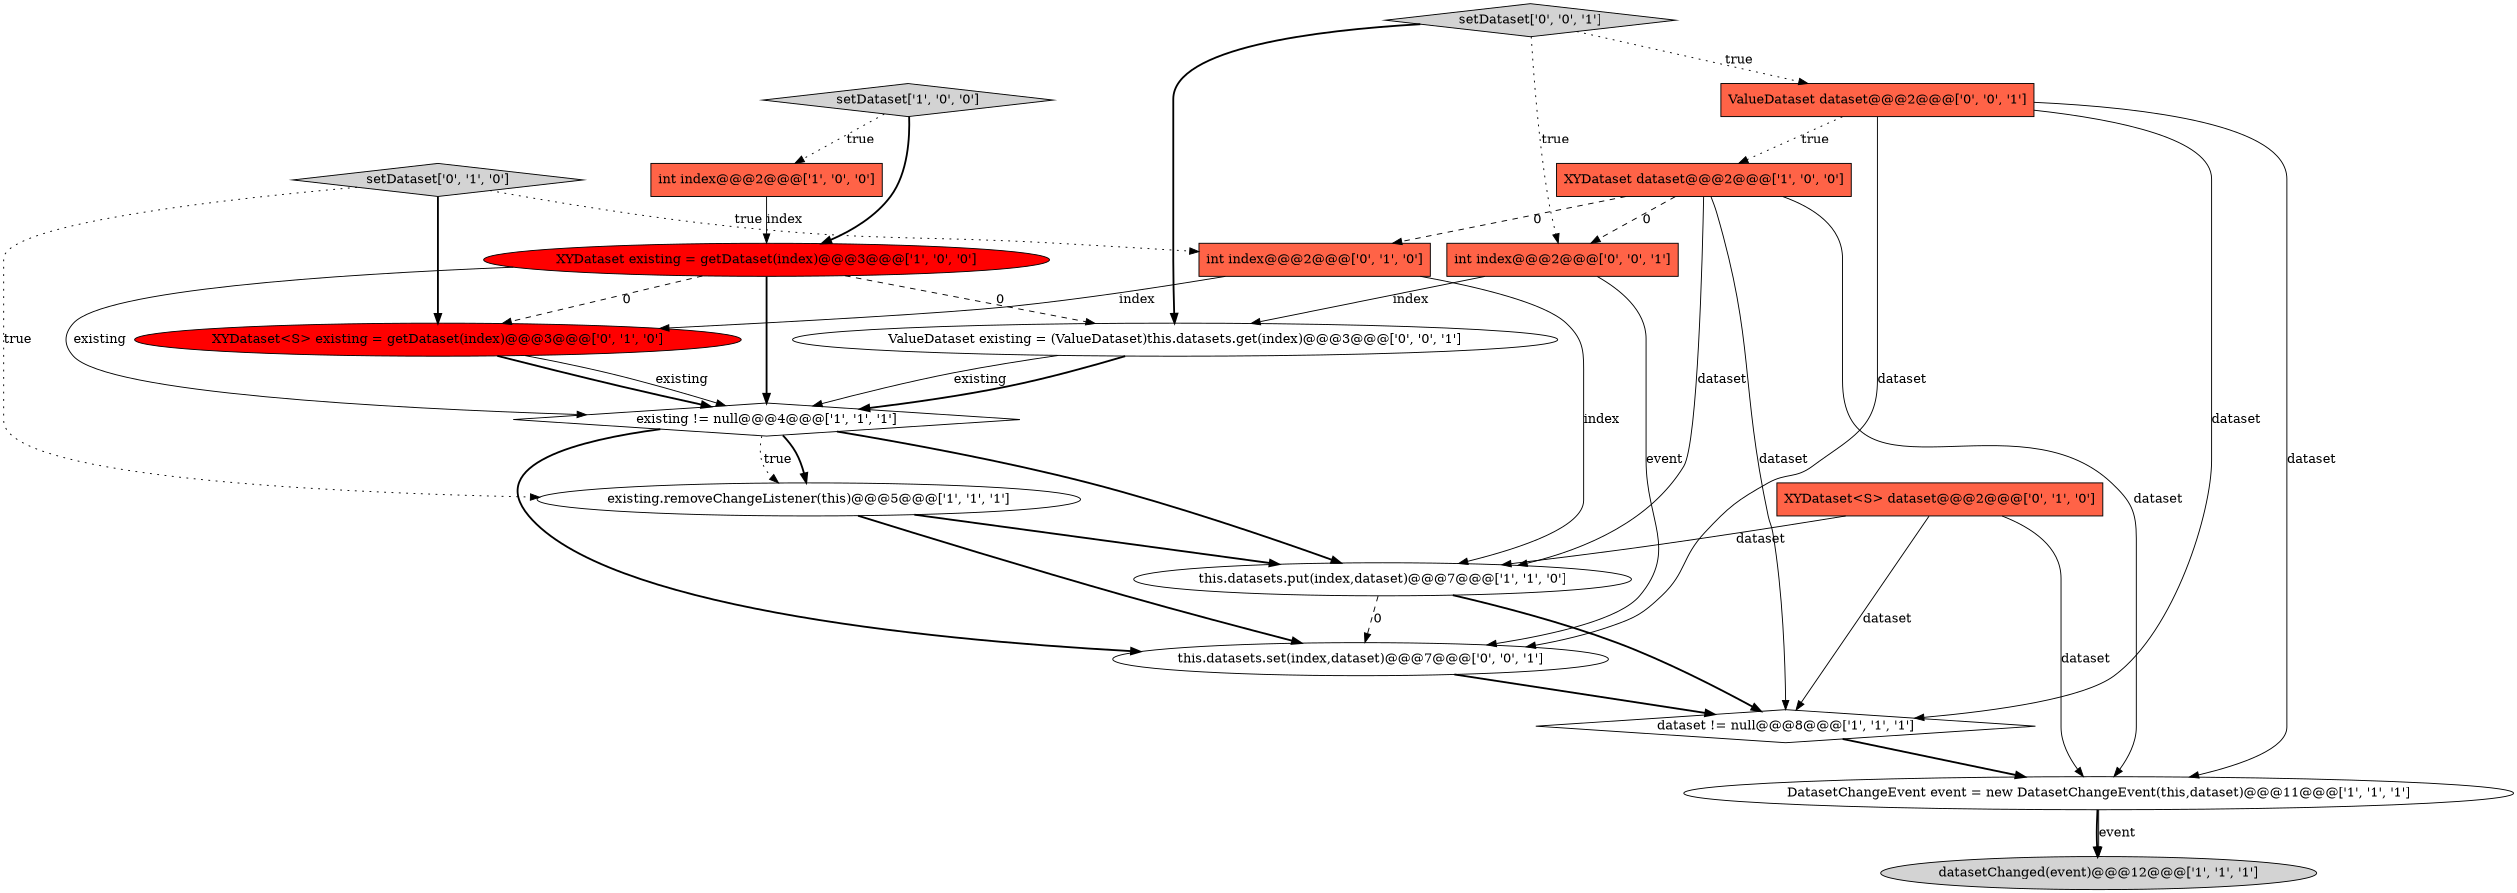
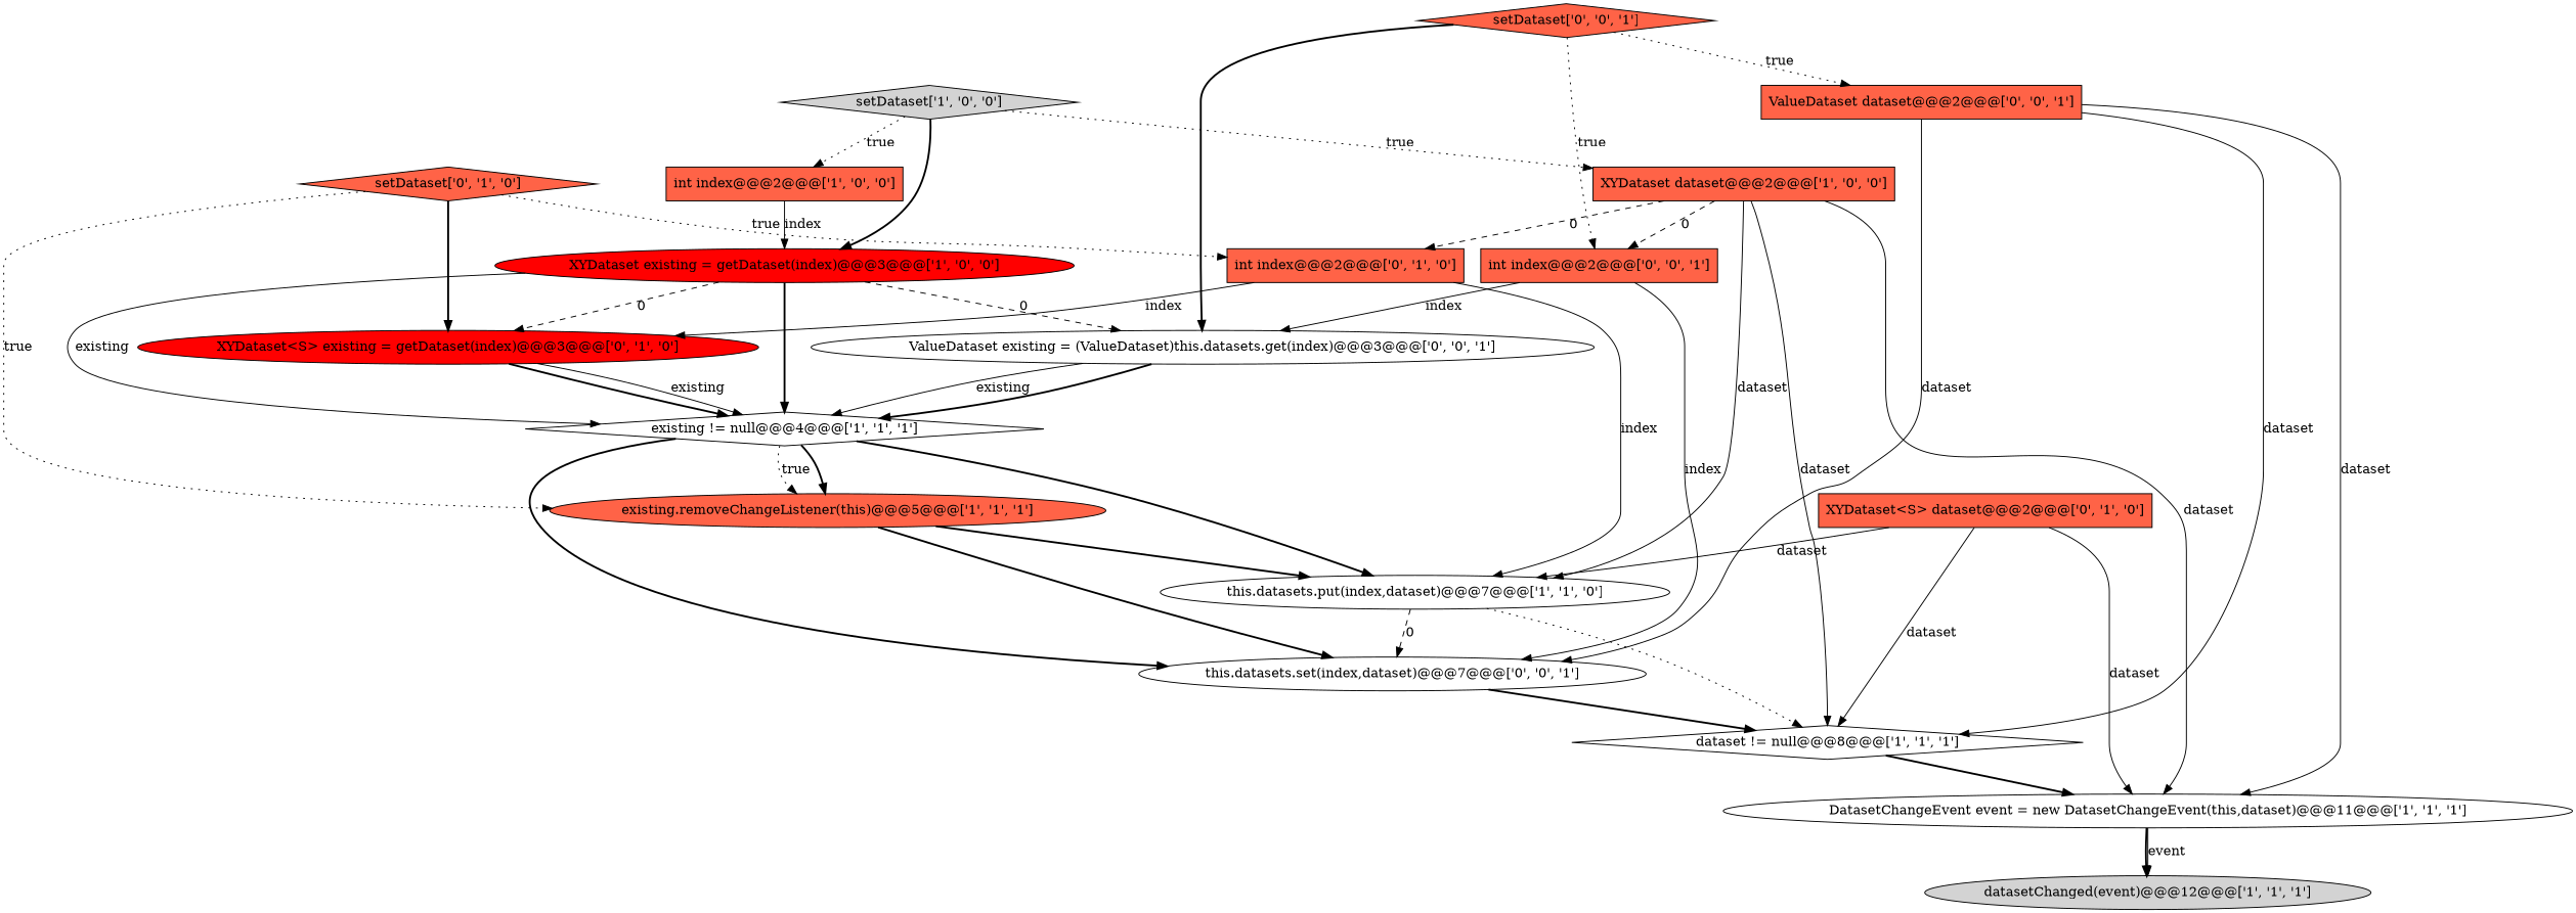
  digraph {
    node [fillcolor=white shape=ellipse style=filled]
    edge [style=solid]
    n1 [label="dataset != null@@@8@@@['1', '1', '1']" shape=diamond]
    n2 [label="DatasetChangeEvent event = new DatasetChangeEvent(this,dataset)@@@11@@@['1', '1', '1']"]
    n3 [fillcolor=lightgray label="datasetChanged(event)@@@12@@@['1', '1', '1']"]
    n4 [fillcolor=lightgray label="setDataset['1', '0', '0']" shape=diamond]
    n5 [fillcolor=red label="XYDataset existing = getDataset(index)@@@3@@@['1', '0', '0']"]
    n6 [fillcolor=tomato label="XYDataset dataset@@@2@@@['1', '0', '0']" shape=box]
    n7 [fillcolor=tomato label="int index@@@2@@@['1', '0', '0']" shape=box]
    n8 [label="existing != null@@@4@@@['1', '1', '1']" shape=diamond]
    n9 [fillcolor=red label="XYDataset<S> existing = getDataset(index)@@@3@@@['0', '1', '0']"]
    n10 [label="ValueDataset existing = (ValueDataset)this.datasets.get(index)@@@3@@@['0', '0', '1']"]
    n11 [label="this.datasets.put(index,dataset)@@@7@@@['1', '1', '0']"]
    n12 [fillcolor=tomato label="int index@@@2@@@['0', '0', '1']" shape=box]
    n13 [fillcolor=tomato label="int index@@@2@@@['0', '1', '0']" shape=box]
-   n14 [label="existing.removeChangeListener(this)@@@5@@@['1', '1', '1']"]
+   n14 [fillcolor=tomato label="existing.removeChangeListener(this)@@@5@@@['1', '1', '1']"]
    n15 [label="this.datasets.set(index,dataset)@@@7@@@['0', '0', '1']"]
-   n16 [fillcolor=lightgray label="setDataset['0', '1', '0']" shape=diamond]
+   n16 [fillcolor=tomato label="setDataset['0', '1', '0']" shape=diamond]
    n17 [fillcolor=tomato label="XYDataset<S> dataset@@@2@@@['0', '1', '0']" shape=box]
    n18 [fillcolor=tomato label="ValueDataset dataset@@@2@@@['0', '0', '1']" shape=box]
-   n19 [fillcolor=lightgray label="setDataset['0', '0', '1']" shape=diamond]
+   n19 [fillcolor=tomato label="setDataset['0', '0', '1']" shape=diamond]
    n1 -> n2 [style=bold]
    n2 -> n3 [style=bold]
    n2 -> n3 [label=event]
    n4 -> n5 [style=bold]
-   n18 -> n6 [label=true style=dotted]
+   n4 -> n6 [label=true style=dotted]
    n4 -> n7 [label=true style=dotted]
    n5 -> n8 [style=bold]
    n5 -> n8 [label=existing]
    n5 -> n9 [label=0 style=dashed]
    n5 -> n10 [label=0 style=dashed]
    n6 -> n1 [label=dataset]
    n6 -> n2 [label=dataset]
    n6 -> n11 [label=dataset]
    n6 -> n12 [label=0 style=dashed]
    n6 -> n13 [label=0 style=dashed]
    n7 -> n5 [label=index]
    n8 -> n11 [style=bold]
    n8 -> n14 [style=bold]
    n8 -> n14 [label=true style=dotted]
    n8 -> n15 [style=bold]
    n9 -> n8 [style=bold]
    n9 -> n8 [label=existing]
    n10 -> n8 [label=existing]
    n10 -> n8 [style=bold]
-   n11 -> n1 [style=bold]
+   n11 -> n1 [style=dotted]
    n11 -> n15 [label=0 style=dashed]
    n12 -> n10 [label=index]
-   n12 -> n15 [label=event]
+   n12 -> n15 [label=index]
    n13 -> n9 [label=index]
    n13 -> n11 [label=index]
    n14 -> n11 [style=bold]
    n14 -> n15 [style=bold]
    n15 -> n1 [style=bold]
    n16 -> n9 [style=bold]
    n16 -> n13 [label=true style=dotted]
    n16 -> n14 [label=true style=dotted]
    n17 -> n1 [label=dataset]
    n17 -> n2 [label=dataset]
    n17 -> n11 [label=dataset]
    n18 -> n1 [label=dataset]
    n18 -> n2 [label=dataset]
    n18 -> n15 [label=dataset]
    n19 -> n10 [style=bold]
    n19 -> n12 [label=true style=dotted]
    n19 -> n18 [label=true style=dotted]
  }
